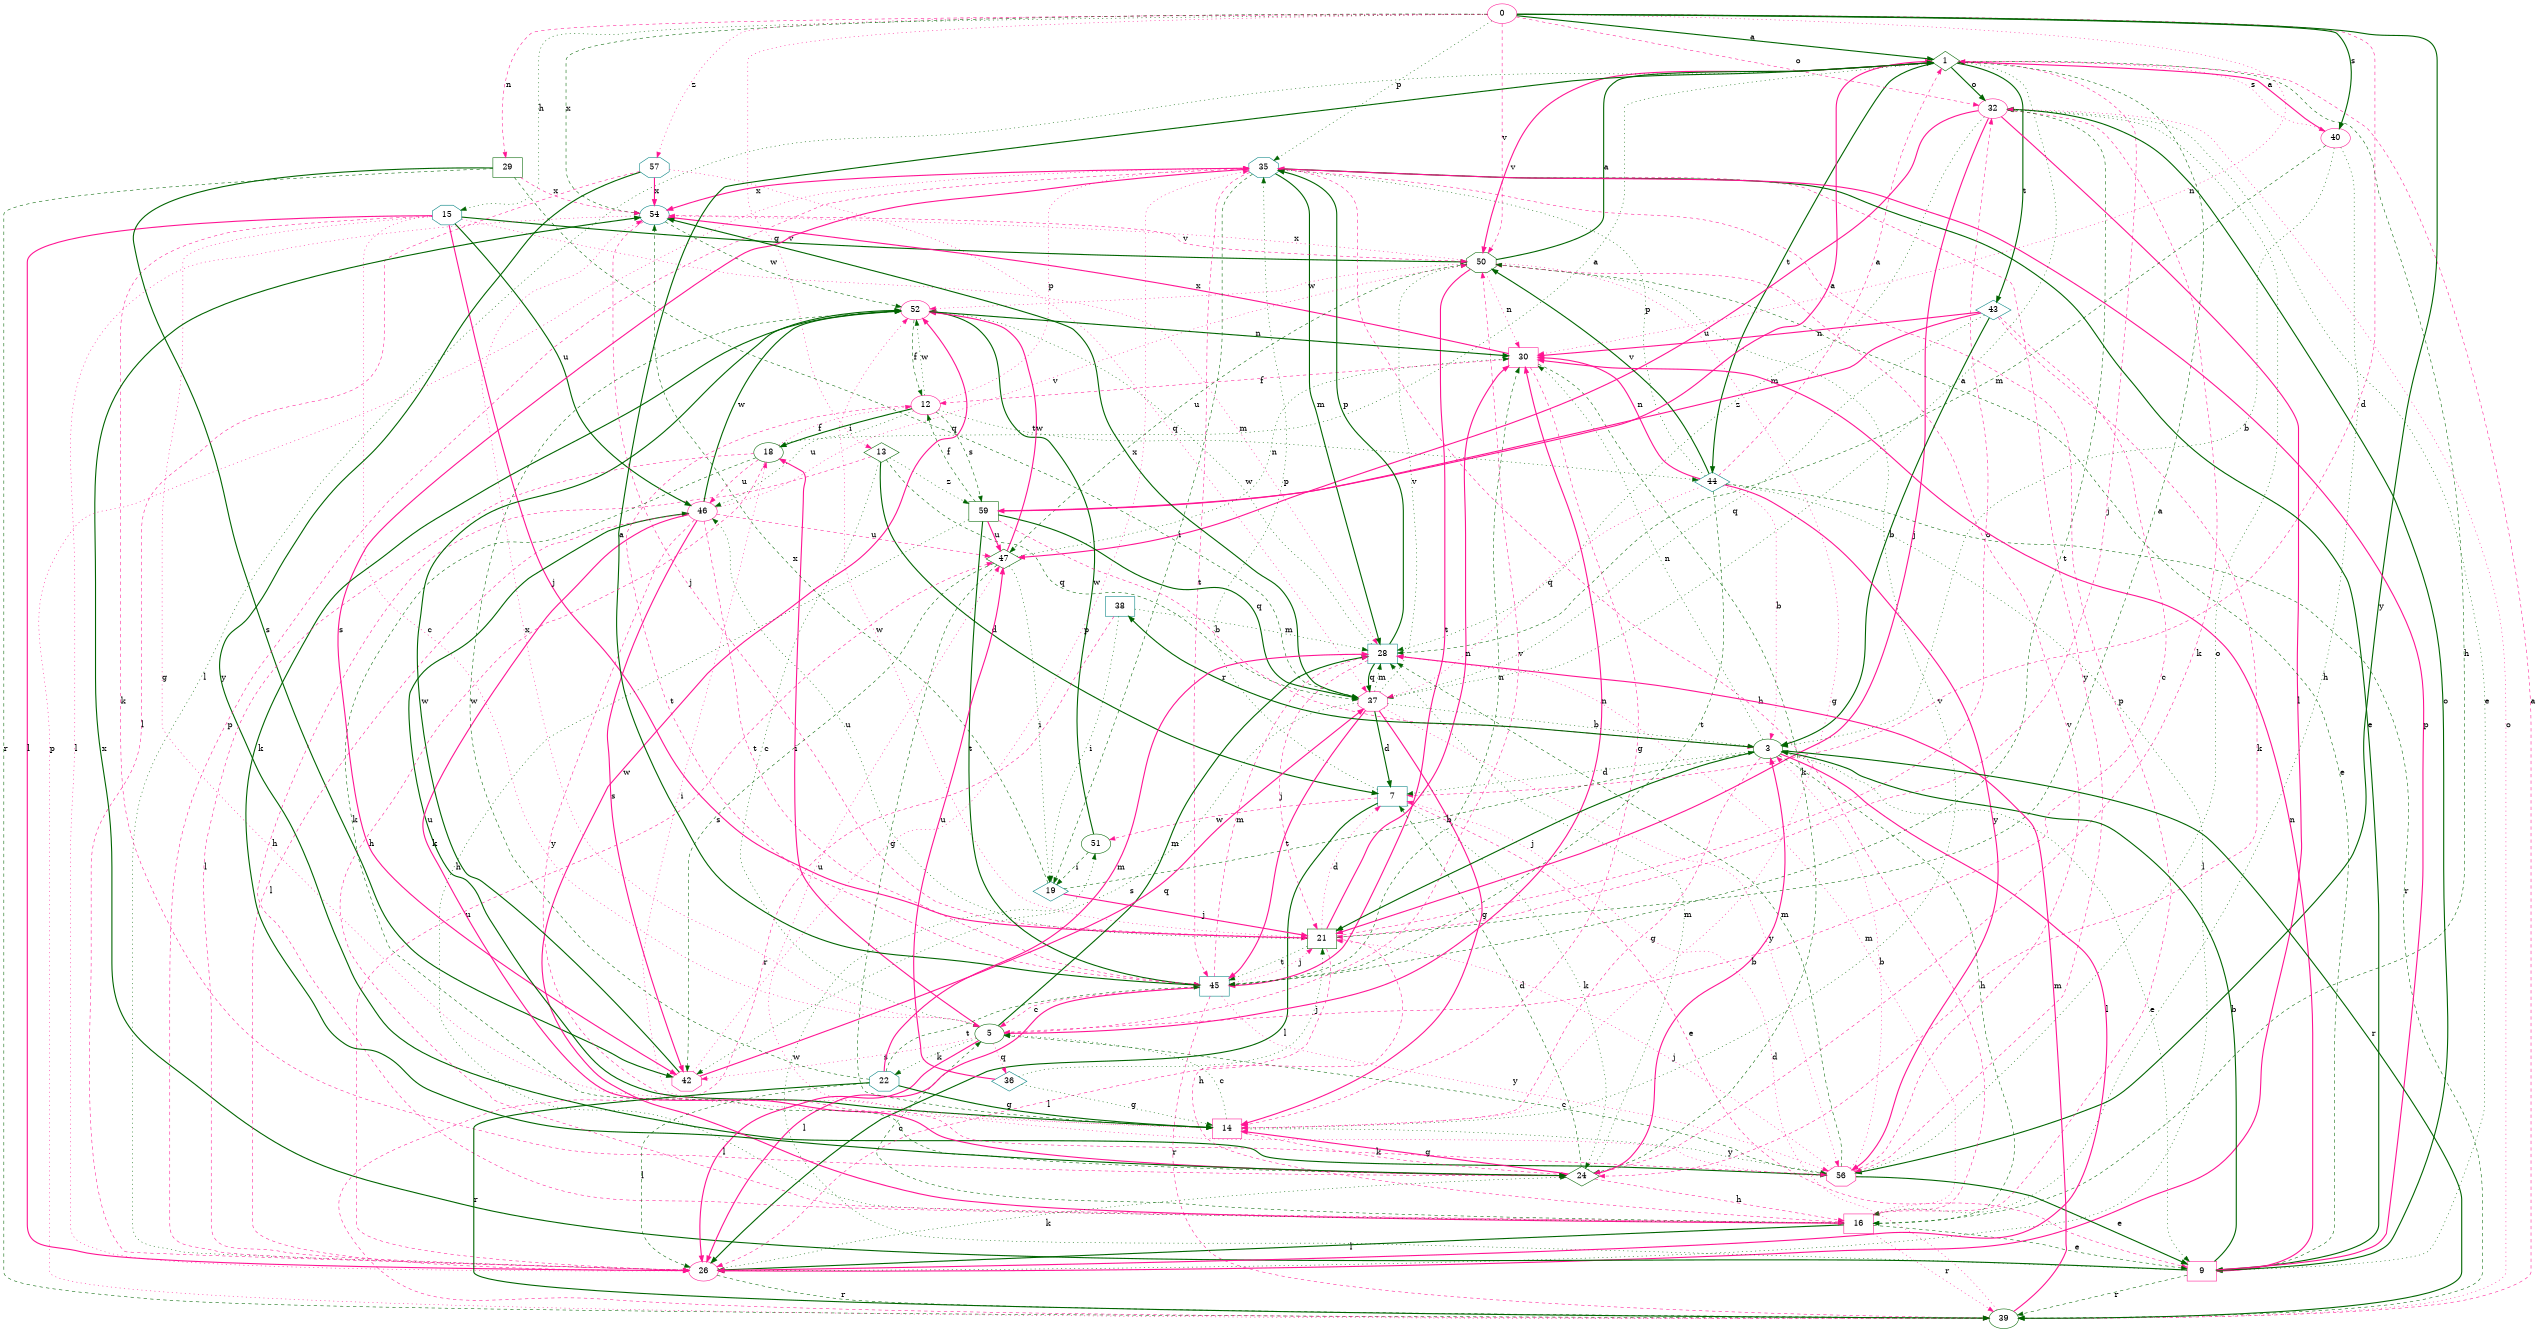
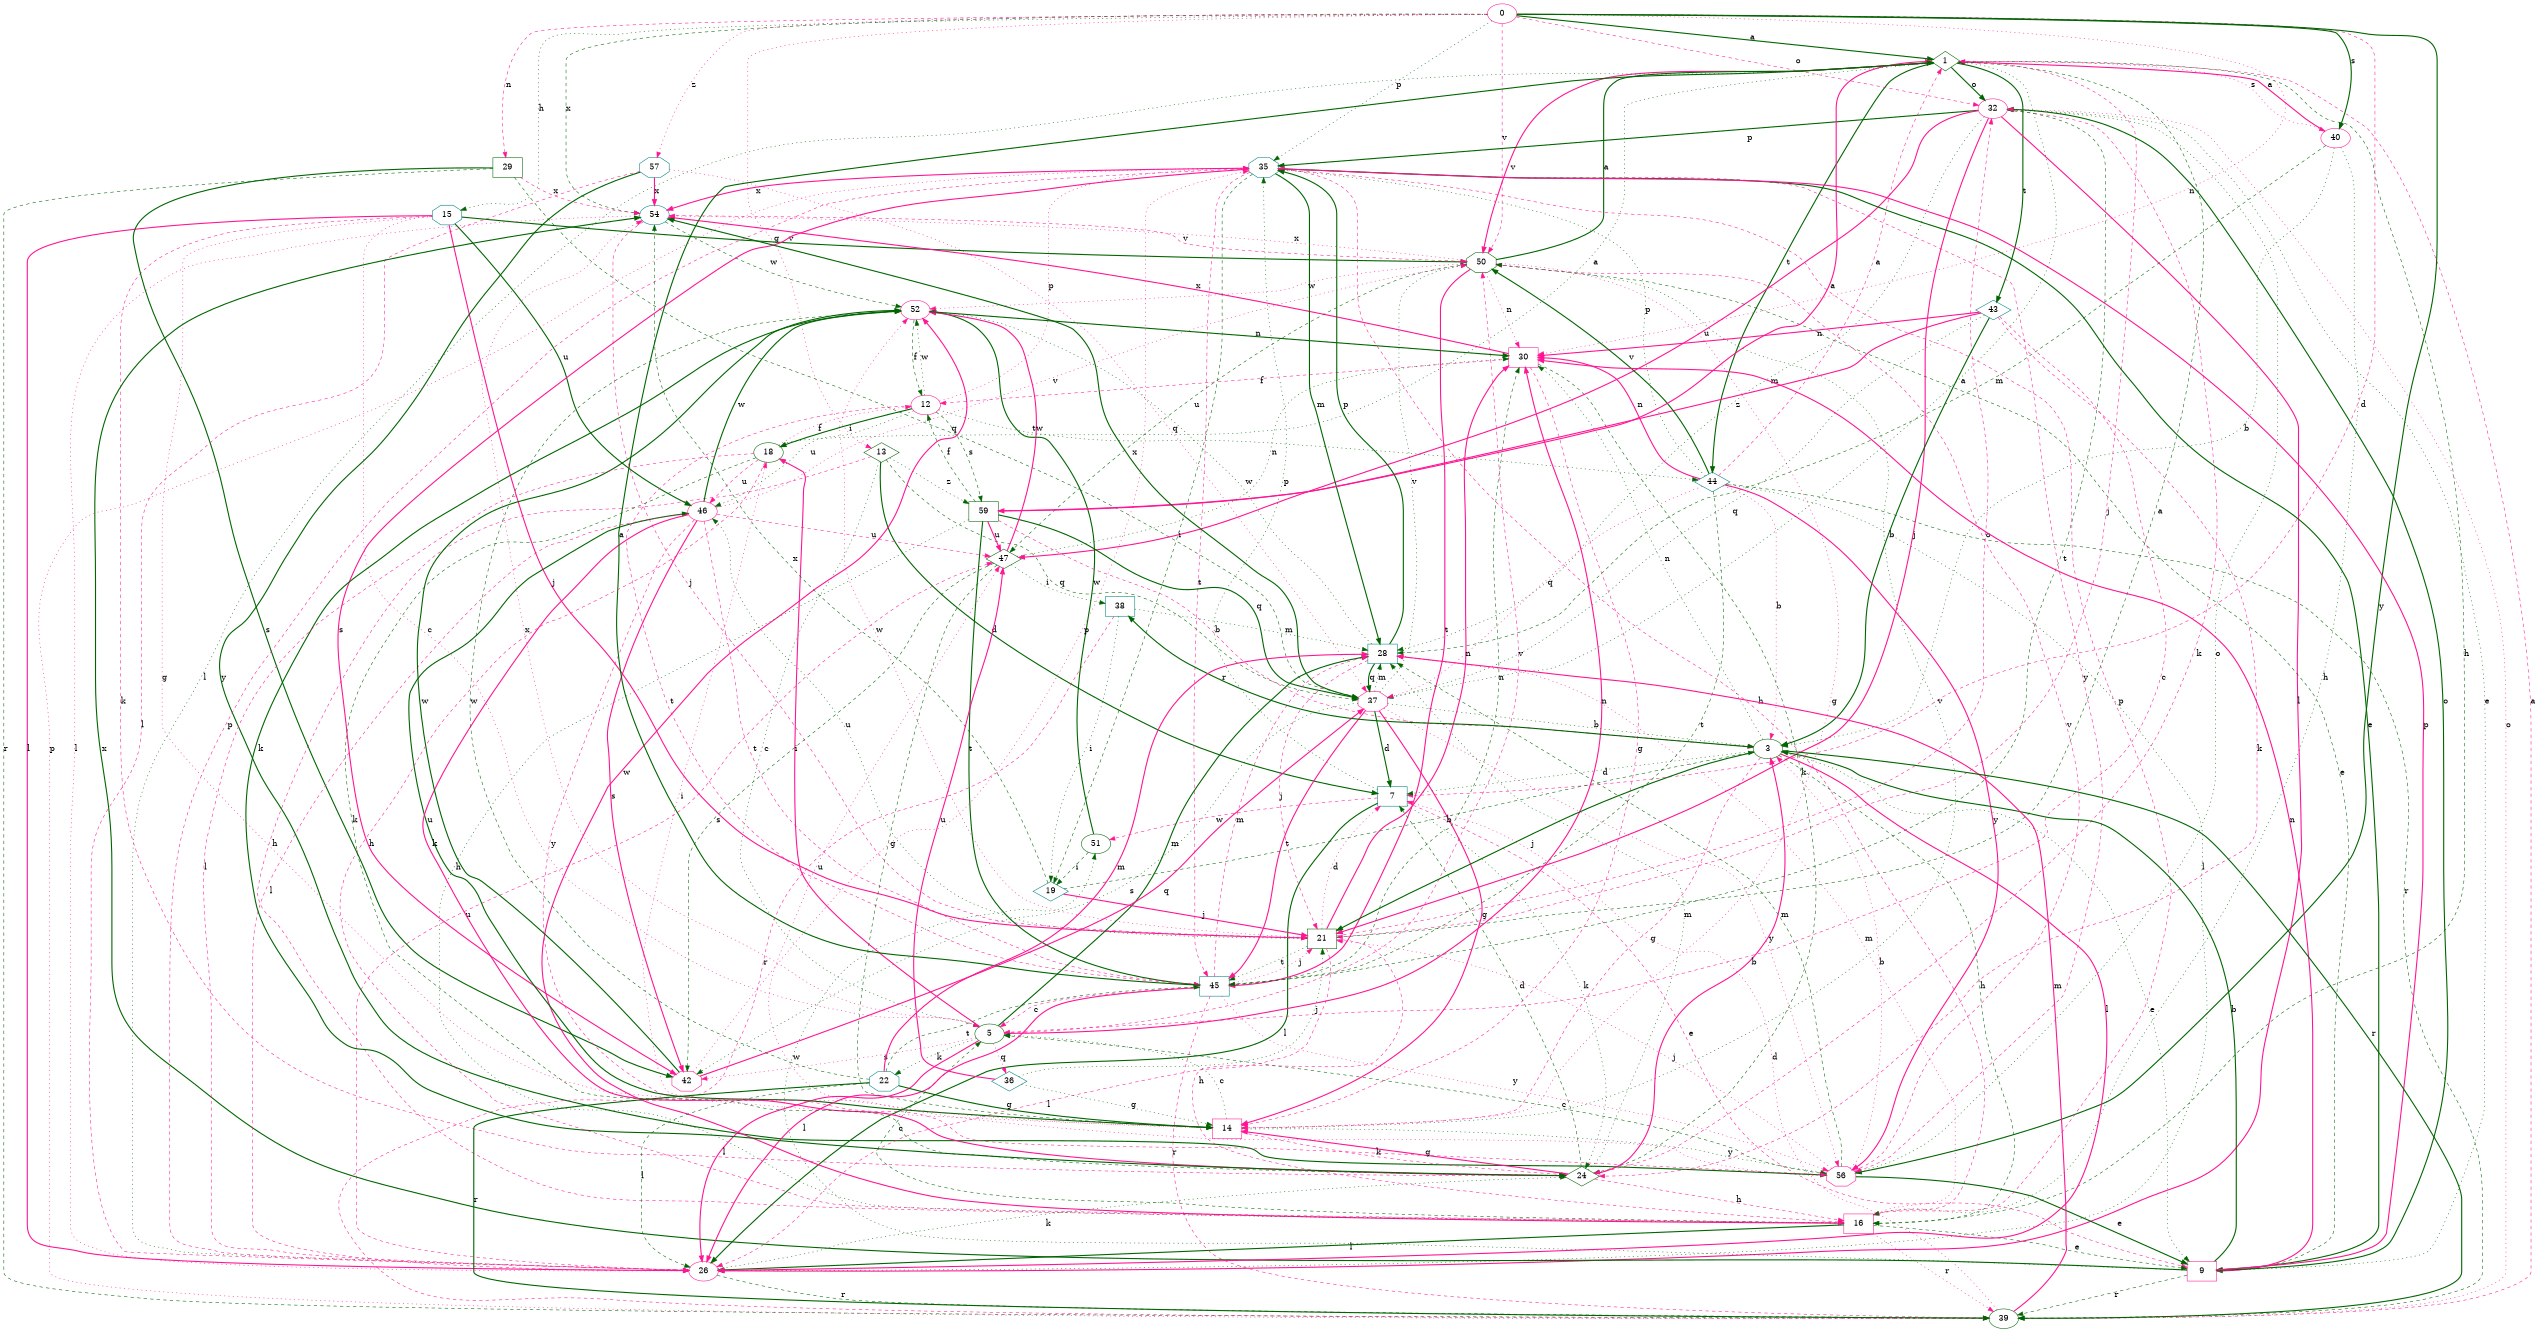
  strict digraph {
    node [color=deeppink shape=ellipse]
    edge [color=darkgreen style=dashed]
    1 [color=darkgreen shape=diamond]
    0
    7 [color=teal shape=box]
    13 [color=darkgreen shape=diamond]
    15 [color=teal shape=octagon]
    29 [color=darkgreen shape=box]
    30 [shape=box]
    32
    35 [color=teal shape=octagon]
    40
    50 [color=darkgreen shape=octagon]
    54 [color=teal]
    56 [shape=octagon]
    57 [color=teal shape=octagon]
    16 [shape=box]
    21 [color=darkgreen shape=box]
    26
    43 [color=teal shape=diamond]
    44 [color=teal shape=diamond]
    9 [shape=box]
    24 [color=darkgreen shape=diamond]
    51 [color=darkgreen]
    5 [color=darkgreen]
    59 [color=darkgreen shape=box]
    37 [shape=octagon]
    14 [shape=box]
    28 [color=teal shape=box]
    46
    39 [color=darkgreen]
    42 [shape=octagon]
    12
    45 [color=teal shape=box]
    47 [color=darkgreen shape=diamond]
    19 [color=teal shape=diamond]
    3 [color=darkgreen]
    52
    38 [color=teal shape=box]
    18 [color=darkgreen]
    22 [color=teal shape=octagon]
    36 [color=teal shape=diamond]
    1 -> 32 [label=o style=bold]
    1 -> 40 [color=deeppink label=s style=dotted]
    1 -> 50 [color=deeppink label=v style=bold]
    1 -> 16 [label=h]
    1 -> 21 [color=deeppink label=j]
    1 -> 26 [label=l style=dotted]
    1 -> 43 [label=t style=bold]
    1 -> 44 [label=t style=bold]
    0 -> 1 [label=a style=bold]
    0 -> 7 [color=deeppink label=d]
    0 -> 13 [color=deeppink label=g style=dotted]
    0 -> 15 [label=h style=dotted]
    0 -> 29 [color=deeppink label=n]
    0 -> 30 [color=deeppink label=n style=dotted]
    0 -> 32 [color=deeppink label=o]
    0 -> 35 [label=p style=dotted]
    0 -> 40 [label=s style=bold]
    0 -> 50 [color=deeppink label=v]
    0 -> 54 [label=x]
    0 -> 56 [label=y style=bold]
    0 -> 57 [color=deeppink label=z style=dotted]
    7 -> 35 [label=p style=dotted]
    7 -> 26 [label=l style=bold]
    7 -> 9 [color=deeppink label=e]
    7 -> 24 [label=k style=dotted]
    7 -> 51 [color=deeppink label=w]
    13 -> 7 [label=d style=bold]
    13 -> 16 [color=deeppink label=h]
    13 -> 5 [label=c style=dotted]
    13 -> 59 [label=z style=dotted]
    13 -> 37 [label=q]
    15 -> 50 [label=v style=bold]
    15 -> 21 [color=deeppink label=j style=bold]
    15 -> 26 [color=deeppink label=l style=bold]
    15 -> 24 [color=deeppink label=k]
    15 -> 5 [color=deeppink label=c style=dotted]
    15 -> 14 [color=deeppink label=g style=dotted]
-   15 -> 28 [color=deeppink label=m style=dotted]
    15 -> 46 [label=u style=bold]
    29 -> 54 [color=deeppink label=x]
    29 -> 37 [label=q]
    29 -> 39 [label=r]
    29 -> 42 [label=s style=bold]
    30 -> 54 [color=deeppink label=x style=bold]
    30 -> 24 [label=k]
    30 -> 14 [color=deeppink label=g]
    30 -> 12 [color=deeppink label=f]
+   32 -> 35 [label=p style=bold]
    32 -> 21 [color=deeppink label=j style=bold]
    32 -> 26 [color=deeppink label=l style=bold]
    32 -> 9 [label=e style=dotted]
    32 -> 24 [color=deeppink label=k]
    32 -> 28 [label=m style=dotted]
    32 -> 45 [label=t]
    32 -> 47 [color=deeppink label=u style=bold]
    35 -> 54 [color=deeppink label=x style=bold]
    35 -> 56 [color=deeppink label=y]
    35 -> 16 [color=deeppink label=h]
    35 -> 9 [label=e style=bold]
    35 -> 28 [label=m style=bold]
    35 -> 42 [color=deeppink label=s style=bold]
    35 -> 45 [color=deeppink label=t]
    35 -> 19 [label=i]
    40 -> 1 [color=deeppink label=a style=bold]
    40 -> 16 [label=h style=dotted]
    40 -> 28 [label=m]
    40 -> 3 [label=b style=dotted]
    50 -> 1 [label=a style=bold]
    50 -> 30 [color=deeppink label=n style=dotted]
    50 -> 54 [color=deeppink label=x style=dotted]
    50 -> 9 [label=e]
    50 -> 14 [color=deeppink label=g style=dotted]
    50 -> 45 [color=deeppink label=t style=bold]
    50 -> 47 [label=u]
    50 -> 52 [color=deeppink label=w style=dotted]
    54 -> 50 [color=deeppink label=v]
    54 -> 21 [color=deeppink label=j]
    54 -> 26 [color=deeppink label=l style=dotted]
    54 -> 52 [label=w]
    56 -> 32 [label=o style=dotted]
    56 -> 50 [color=deeppink label=v]
    56 -> 21 [color=deeppink label=j style=dotted]
    56 -> 9 [label=e style=bold]
    56 -> 5 [label=c]
    56 -> 28 [label=m]
    56 -> 47 [color=deeppink label=u style=dotted]
    56 -> 3 [color=deeppink label=b style=dotted]
    57 -> 54 [color=deeppink label=x style=bold]
    57 -> 56 [label=y style=bold]
    57 -> 26 [color=deeppink label=l]
    57 -> 37 [color=deeppink label=q style=dotted]
    16 -> 35 [color=deeppink label=p]
    16 -> 26 [label=l style=bold]
    16 -> 9 [label=e]
    16 -> 5 [label=c]
    16 -> 28 [color=deeppink label=m style=dotted]
    16 -> 39 [color=deeppink label=r style=dotted]
    16 -> 52 [color=deeppink label=w style=bold]
    21 -> 1 [label=a]
    21 -> 7 [color=deeppink label=d style=dotted]
    21 -> 30 [color=deeppink label=n style=bold]
    21 -> 32 [color=deeppink label=o]
    21 -> 16 [color=deeppink label=h]
    21 -> 26 [color=deeppink label=l]
    21 -> 46 [label=u style=dotted]
    21 -> 45 [label=t style=dotted]
    21 -> 52 [color=deeppink label=w style=dotted]
    26 -> 35 [color=deeppink label=p]
    26 -> 24 [label=k style=dotted]
    26 -> 39 [label=r]
    26 -> 47 [color=deeppink label=u]
    43 -> 30 [color=deeppink label=n style=bold]
    43 -> 24 [color=deeppink label=k]
    43 -> 5 [color=deeppink label=c]
    43 -> 59 [color=deeppink label=z style=bold]
    43 -> 37 [label=q style=dotted]
    43 -> 3 [label=b style=bold]
    44 -> 1 [color=deeppink label=a]
    44 -> 30 [color=deeppink label=n style=bold]
    44 -> 35 [label=p style=dotted]
    44 -> 50 [label=v style=bold]
    44 -> 56 [color=deeppink label=y style=bold]
    44 -> 26 [label=l style=dotted]
    44 -> 37 [color=deeppink label=q style=dotted]
    44 -> 39 [label=r]
    44 -> 45 [label=t]
    44 -> 3 [color=deeppink label=b style=dotted]
    9 -> 30 [color=deeppink label=n style=bold]
    9 -> 32 [label=o style=bold]
    9 -> 35 [color=deeppink label=p style=bold]
    9 -> 54 [label=x style=bold]
    9 -> 51 [label=w style=dotted]
    9 -> 39 [label=r]
    9 -> 3 [label=b style=bold]
    24 -> 7 [label=d]
    24 -> 16 [color=deeppink label=h]
    24 -> 14 [color=deeppink label=g style=bold]
    24 -> 28 [label=m style=dotted]
    24 -> 3 [color=deeppink label=b style=bold]
    51 -> 19 [label=i]
    51 -> 52 [label=w style=bold]
    5 -> 30 [color=deeppink label=n style=bold]
    5 -> 50 [color=deeppink label=v]
    5 -> 54 [color=deeppink label=x style=dotted]
    5 -> 26 [color=deeppink label=l style=bold]
    5 -> 28 [label=m style=bold]
    5 -> 42 [color=deeppink label=s style=dotted]
    5 -> 18 [color=deeppink label=i style=bold]
    5 -> 22 [label=k style=dotted]
    5 -> 36 [color=deeppink label=q style=dotted]
    59 -> 1 [color=deeppink label=a style=bold]
    59 -> 16 [label=h style=dotted]
    59 -> 37 [label=q style=bold]
    59 -> 12 [label=f]
    59 -> 45 [label=t style=bold]
    59 -> 47 [color=deeppink label=u style=bold]
    59 -> 3 [color=deeppink label=b]
    37 -> 1 [label=a style=dotted]
    37 -> 7 [label=d style=bold]
    37 -> 50 [label=v style=dotted]
    37 -> 54 [label=x style=bold]
    37 -> 56 [color=deeppink label=y style=dotted]
    37 -> 14 [color=deeppink label=g style=bold]
    37 -> 28 [label=m style=dotted]
    37 -> 42 [label=s style=dotted]
    37 -> 45 [color=deeppink label=t style=bold]
    37 -> 3 [label=b style=dotted]
    14 -> 50 [label=v style=dotted]
    14 -> 56 [label=y style=dotted]
    14 -> 24 [color=deeppink label=k]
    14 -> 5 [label=c style=dotted]
    14 -> 46 [label=u style=bold]
    14 -> 18 [color=deeppink label=i style=dotted]
    28 -> 35 [label=p style=bold]
    28 -> 21 [color=deeppink label=j]
    28 -> 37 [label=q style=bold]
    28 -> 52 [label=w style=dotted]
    46 -> 50 [color=deeppink label=v style=dotted]
    46 -> 56 [color=deeppink label=y]
    46 -> 26 [color=deeppink label=l]
    46 -> 24 [color=deeppink label=k style=bold]
    46 -> 42 [color=deeppink label=s style=bold]
    46 -> 45 [color=deeppink label=t]
    46 -> 47 [color=deeppink label=u]
    46 -> 52 [label=w style=bold]
    39 -> 1 [color=deeppink label=a]
    39 -> 7 [color=deeppink label=d style=dotted]
    39 -> 32 [color=deeppink label=o style=dotted]
    39 -> 35 [color=deeppink label=p style=dotted]
    39 -> 28 [color=deeppink label=m style=bold]
    42 -> 35 [color=deeppink label=p style=dotted]
    42 -> 37 [color=deeppink label=q style=bold]
    42 -> 52 [label=w style=bold]
    12 -> 35 [color=deeppink label=p style=dotted]
    12 -> 44 [label=t style=dotted]
    12 -> 59 [label=s]
    12 -> 46 [label=u style=dotted]
    12 -> 45 [color=deeppink label=t]
    12 -> 52 [label=w style=dotted]
    12 -> 18 [label=i style=bold]
    45 -> 1 [label=a style=bold]
    45 -> 30 [label=n]
    45 -> 56 [color=deeppink label=y style=dotted]
    45 -> 21 [color=deeppink label=j style=dotted]
    45 -> 26 [color=deeppink label=l style=bold]
    45 -> 5 [color=deeppink label=c]
    45 -> 28 [color=deeppink label=m]
    45 -> 39 [color=deeppink label=r]
    47 -> 30 [label=n style=dotted]
    47 -> 14 [label=g]
    47 -> 42 [label=s]
-   47 -> 19 [label=i style=dotted]
+   47 -> 38 [label=i style=dotted]
    47 -> 52 [color=deeppink label=w style=bold]
    19 -> 54 [label=x]
    19 -> 21 [color=deeppink label=j style=bold]
    19 -> 3 [label=b]
    3 -> 7 [label=d style=dotted]
    3 -> 30 [label=n style=dotted]
    3 -> 16 [label=h]
    3 -> 21 [label=j style=bold]
    3 -> 26 [color=deeppink label=l style=bold]
    3 -> 9 [label=e style=dotted]
    3 -> 14 [color=deeppink label=g]
    3 -> 39 [label=r style=bold]
    3 -> 38 [label=r style=bold]
    52 -> 30 [label=n style=bold]
    52 -> 24 [label=k style=bold]
    52 -> 12 [label=f]
    38 -> 28 [label=m style=dotted]
    38 -> 39 [color=deeppink label=r]
    38 -> 19 [label=i style=dotted]
    18 -> 1 [label=a style=dotted]
    18 -> 16 [color=deeppink label=h]
    18 -> 26 [color=deeppink label=l]
    18 -> 24 [label=k]
    18 -> 46 [color=deeppink label=u]
    18 -> 12 [color=deeppink label=f style=dotted]
    22 -> 26 [label=l]
    22 -> 14 [label=g style=bold]
    22 -> 28 [color=deeppink label=m style=bold]
    22 -> 39 [label=r style=bold]
    22 -> 45 [label=t]
    22 -> 52 [label=w]
    36 -> 21 [label=j style=dotted]
    36 -> 14 [label=g style=dotted]
    36 -> 47 [color=deeppink label=u style=bold]
  }
